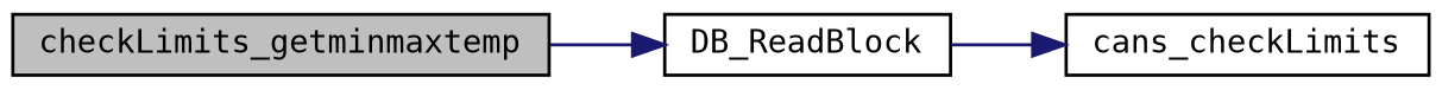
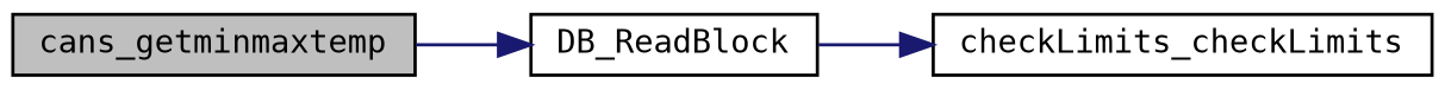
  digraph {
    fontname="DejaVu Sans Mono"
    rankdir=LR
    node [color=black fillcolor=white fontname="DejaVu Sans Mono" fontsize=10 shape=record style=filled]
    edge [color=midnightblue fontname="DejaVu Sans Mono" fontsize=10 labelfontname=Helvetica labelfontsize=10 style=solid]
-   n1 [fillcolor=grey75 fontcolor=black height=0.2 label=checkLimits_getminmaxtemp width=0.4]
+   n1 [fillcolor=grey75 fontcolor=black height=0.2 label=cans_getminmaxtemp width=0.4]
    n2 [height=0.2 label=DB_ReadBlock width=0.4]
-   n3 [height=0.2 label=cans_checkLimits width=0.4]
+   n3 [height=0.2 label=checkLimits_checkLimits width=0.4]
    n1 -> n2
    n2 -> n3
  }
